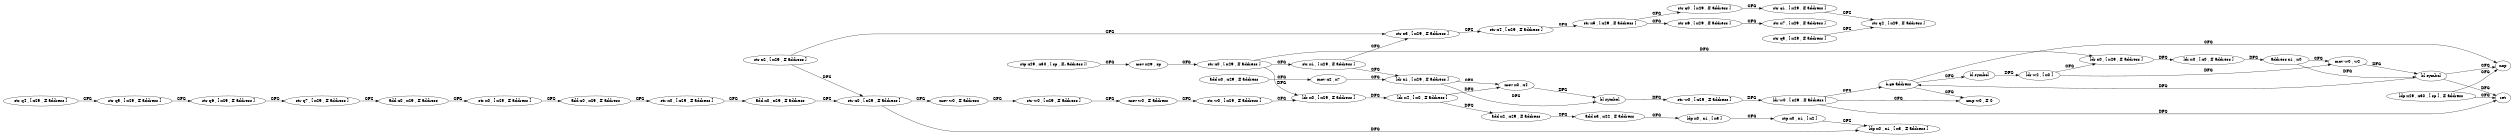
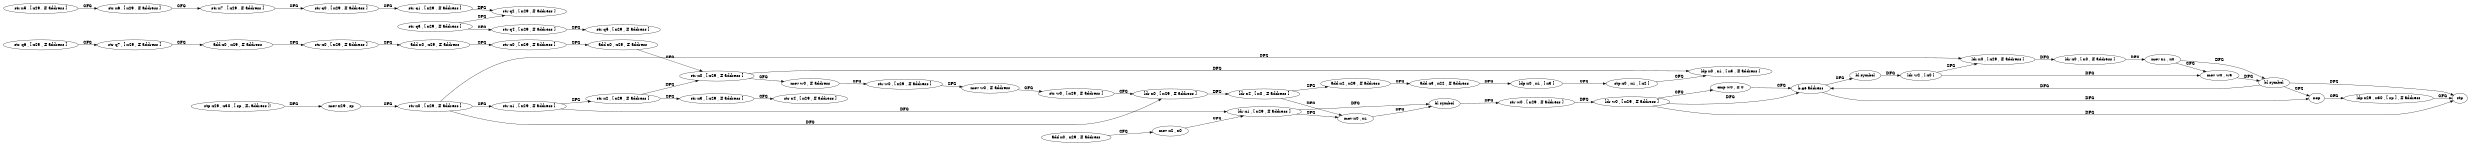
  digraph {
    rankdir=LR
    n1 [label="stp x29 , x30 , [ sp , #- address ]!"]
    n2 [label="mov x29 , sp"]
    n3 [label="str x0 , [ x29 , # address ]"]
    n4 [label="str x1 , [ x29 , # address ]"]
    n5 [label="ldr x0 , [ x29 , # address ]"]
    n6 [label="ldr x0 , [ x29 , # address ]"]
    n7 [label="str x2 , [ x29 , # address ]"]
    n8 [label="ldr x1 , [ x29 , # address ]"]
    n9 [label="ldr x4 , [ x0 , # address ]"]
    n10 [label="ldr x0 , [ x0 , # address ]"]
    n11 [label="str x3 , [ x29 , # address ]"]
    n12 [label="str x0 , [ x29 , # address ]"]
-   n13 [label="mov x0 , x4"]
+   n13 [label="mov x0 , x1"]
    n14 [label="bl symbol"]
    n15 [label="str x4 , [ x29 , # address ]"]
    n16 [label="mov w0 , # address"]
    n17 [label="ldp x0 , x1 , [ x3 , # address ]"]
    n18 [label="str x5 , [ x29 , # address ]"]
    n19 [label="str x6 , [ x29 , # address ]"]
    n20 [label="str x7 , [ x29 , # address ]"]
    n21 [label="str q0 , [ x29 , # address ]"]
    n22 [label="str q1 , [ x29 , # address ]"]
    n23 [label="str q2 , [ x29 , # address ]"]
    n24 [label="str q3 , [ x29 , # address ]"]
    n25 [label="str q4 , [ x29 , # address ]"]
    n26 [label="str q5 , [ x29 , # address ]"]
    n27 [label="str q6 , [ x29 , # address ]"]
    n28 [label="str q7 , [ x29 , # address ]"]
    n29 [label="add x0 , x29 , # address"]
    n30 [label="str x0 , [ x29 , # address ]"]
    n31 [label="add x0 , x29 , # address"]
    n32 [label="str x0 , [ x29 , # address ]"]
    n33 [label="add x0 , x29 , # address"]
    n34 [label="str w0 , [ x29 , # address ]"]
    n35 [label="mov w0 , # address"]
    n36 [label="str w0 , [ x29 , # address ]"]
    n37 [label="add x2 , x29 , # address"]
    n38 [label="add x3 , x22 , # address"]
    n39 [label="ldp x0 , x1 , [ x3 ]"]
    n40 [label="stp x0 , x1 , [ x2 ]"]
    n41 [label="add x0 , x29 , # address"]
-   n42 [label="mov x2 , x7"]
+   n42 [label="mov x2 , x0"]
    n43 [label="str w0 , [ x29 , # address ]"]
    n44 [label="ldr w0 , [ x29 , # address ]"]
    n45 [label="cmp w0 , # 0"]
    n46 [label="b.ge address"]
-   n47 [label=ret]
+   n47 [label=stp]
    n48 [label=nop]
    n49 [label="bl symbol"]
    n50 [label="ldp x29 , x30 , [ sp ] , # address"]
    n51 [label="ldr w2 , [ x0 ]"]
-   n52 [label="mov w0 , w2"]
+   n52 [label="mov w0 , w3"]
    n53 [label="bl symbol"]
-   n54 [label="address x1 , x0"]
-   n1 -> n2 [label=CFG]
+   n54 [label="mov x1 , x0"]
+   n1 -> n2 [label=DFG]
    n2 -> n3 [label=CFG]
    n3 -> n4 [label=CFG]
    n3 -> n5 [label=DFG]
    n3 -> n6 [label=DFG]
-   n4 -> n11 [label=CFG]
-   n4 -> n8 [label=CFG]
+   n4 -> n7 [label=CFG]
+   n4 -> n8 [label=DFG]
    n5 -> n9 [label=DFG]
    n6 -> n10 [label=DFG]
    n7 -> n11 [label=CFG]
    n7 -> n12 [label=DFG]
    n8 -> n13 [label=CFG]
    n8 -> n14 [label=DFG]
    n9 -> n13 [label=DFG]
-   n9 -> n37 [label=DFG]
+   n9 -> n37 [label=CFG]
    n10 -> n54 [label=DFG]
    n11 -> n15 [label=CFG]
    n12 -> n16 [label=CFG]
    n12 -> n17 [label=DFG]
    n13 -> n14 [label=DFG]
    n14 -> n43 [label=DFG]
-   n15 -> n18 [label=CFG]
    n16 -> n34 [label=CFG]
    n18 -> n19 [label=CFG]
    n19 -> n20 [label=CFG]
-   n18 -> n21 [label=CFG]
+   n20 -> n21 [label=CFG]
    n21 -> n22 [label=CFG]
-   n22 -> n23 [label=CFG]
+   n22 -> n23 [label=DFG]
    n24 -> n23 [label=CFG]
+   n24 -> n25 [label=CFG]
    n25 -> n26 [label=CFG]
-   n26 -> n27 [label=CFG]
    n27 -> n28 [label=CFG]
    n28 -> n29 [label=CFG]
    n29 -> n30 [label=CFG]
    n30 -> n31 [label=CFG]
    n31 -> n32 [label=CFG]
    n32 -> n33 [label=CFG]
    n33 -> n12 [label=CFG]
    n34 -> n35 [label=CFG]
    n35 -> n36 [label=CFG]
    n36 -> n5 [label=CFG]
    n37 -> n38 [label=CFG]
-   n38 -> n39 [label=CFG]
+   n38 -> n39 [label=DFG]
    n39 -> n40 [label=CFG]
    n40 -> n17 [label=CFG]
    n41 -> n42 [label=CFG]
    n42 -> n8 [label=CFG]
    n43 -> n44 [label=DFG]
    n44 -> n45 [label=CFG]
    n44 -> n46 [label=DFG]
    n44 -> n47 [label=DFG]
-   n46 -> n45 [label=CFG]
-   n46 -> n48 [label=CFG]
+   n45 -> n46 [label=CFG]
+   n46 -> n48 [label=DFG]
    n46 -> n49 [label=CFG]
-   n50 -> n48 [label=CFG]
+   n48 -> n50 [label=CFG]
    n49 -> n51 [label=DFG]
    n50 -> n47 [label=CFG]
    n51 -> n6 [label=CFG]
    n51 -> n52 [label=DFG]
    n52 -> n53 [label=DFG]
    n53 -> n46 [label=DFG]
    n53 -> n47 [label=DFG]
    n53 -> n48 [label=CFG]
    n54 -> n52 [label=CFG]
    n54 -> n53 [label=DFG]
  }
